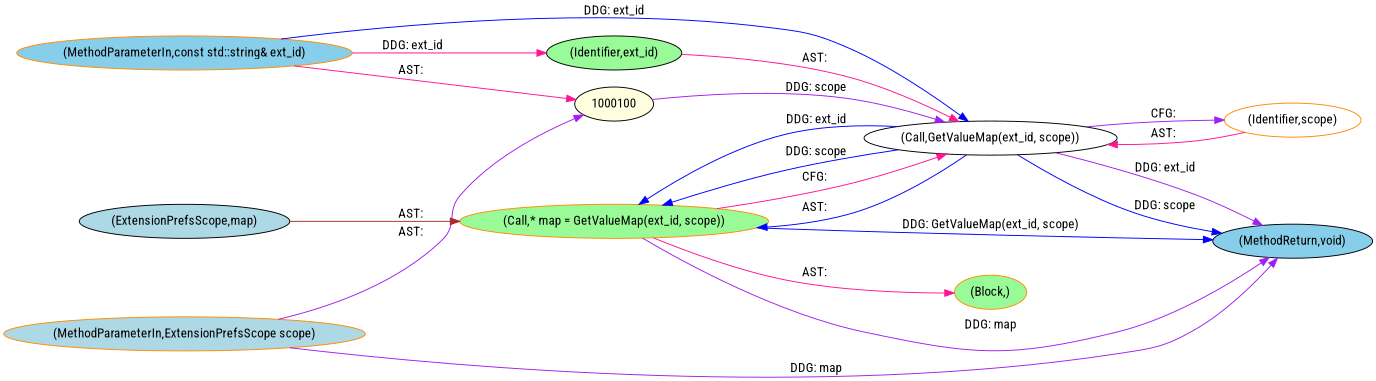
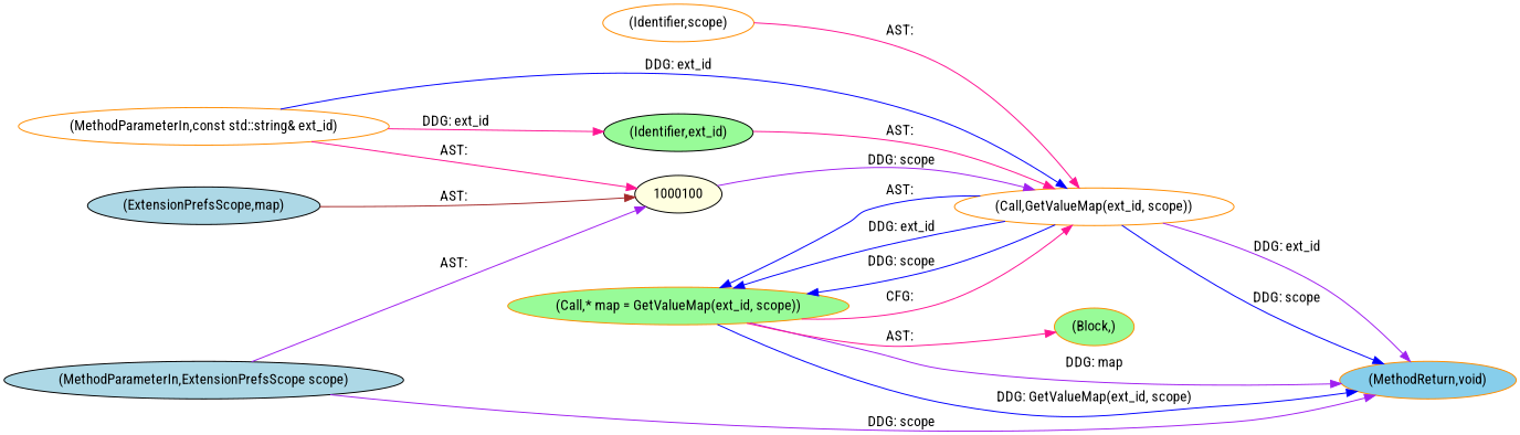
  digraph {
    fontname="Roboto Condensed"
    rankdir=LR
    node [color=darkorange fillcolor=palegreen fontname="Roboto Condensed" style=filled]
    edge [color=deeppink fontname="Roboto Condensed"]
    n1 [label="(Call,* map = GetValueMap(ext_id, scope))"]
-   n2 [color=black fillcolor=white label="(Call,GetValueMap(ext_id, scope))"]
-   n3 [color=black fillcolor=skyblue label="(MethodReturn,void)"]
+   n2 [fillcolor=white label="(Call,GetValueMap(ext_id, scope))"]
+   n3 [fillcolor=skyblue label="(MethodReturn,void)"]
    n4 [label="(Block,)"]
    n5 [fillcolor=white label="(Identifier,scope)"]
-   n6 [fillcolor=skyblue label="(MethodParameterIn,const std::string& ext_id)"]
+   n6 [fillcolor=white label="(MethodParameterIn,const std::string& ext_id)"]
    1000100 [color=black fillcolor=lightyellow]
    n8 [color=black label="(Identifier,ext_id)"]
-   n9 [fillcolor=lightblue label="(MethodParameterIn,ExtensionPrefsScope scope)"]
+   n9 [color=black fillcolor=lightblue label="(MethodParameterIn,ExtensionPrefsScope scope)"]
    n10 [color=black fillcolor=lightblue label="(ExtensionPrefsScope,map)"]
    n1 -> n2 [label="CFG: "]
    n1 -> n3 [color=purple label="DDG: map"]
    n1 -> n3 [color=blue label="DDG: GetValueMap(ext_id, scope)"]
    n1 -> n4 [label="AST: "]
    n2 -> n1 [color=blue label="AST: "]
    n2 -> n1 [color=blue label="DDG: ext_id"]
    n2 -> n1 [color=blue label="DDG: scope"]
    n2 -> n3 [color=purple label="DDG: ext_id"]
    n2 -> n3 [color=blue label="DDG: scope"]
-   n2 -> n5 [color=purple label="CFG: "]
    n5 -> n2 [label="AST: "]
    n6 -> n2 [color=blue label="DDG: ext_id"]
    n6 -> 1000100 [label="AST: "]
    n6 -> n8 [label="DDG: ext_id"]
    1000100 -> n2 [color=purple label="DDG: scope"]
    n8 -> n2 [label="AST: "]
-   n9 -> n3 [color=purple label="DDG: map"]
+   n9 -> n3 [color=purple label="DDG: scope"]
    n9 -> 1000100 [color=purple label="AST: "]
-   n10 -> n1 [color=brown label="AST: "]
+   n10 -> 1000100 [color=brown label="AST: "]
  }
